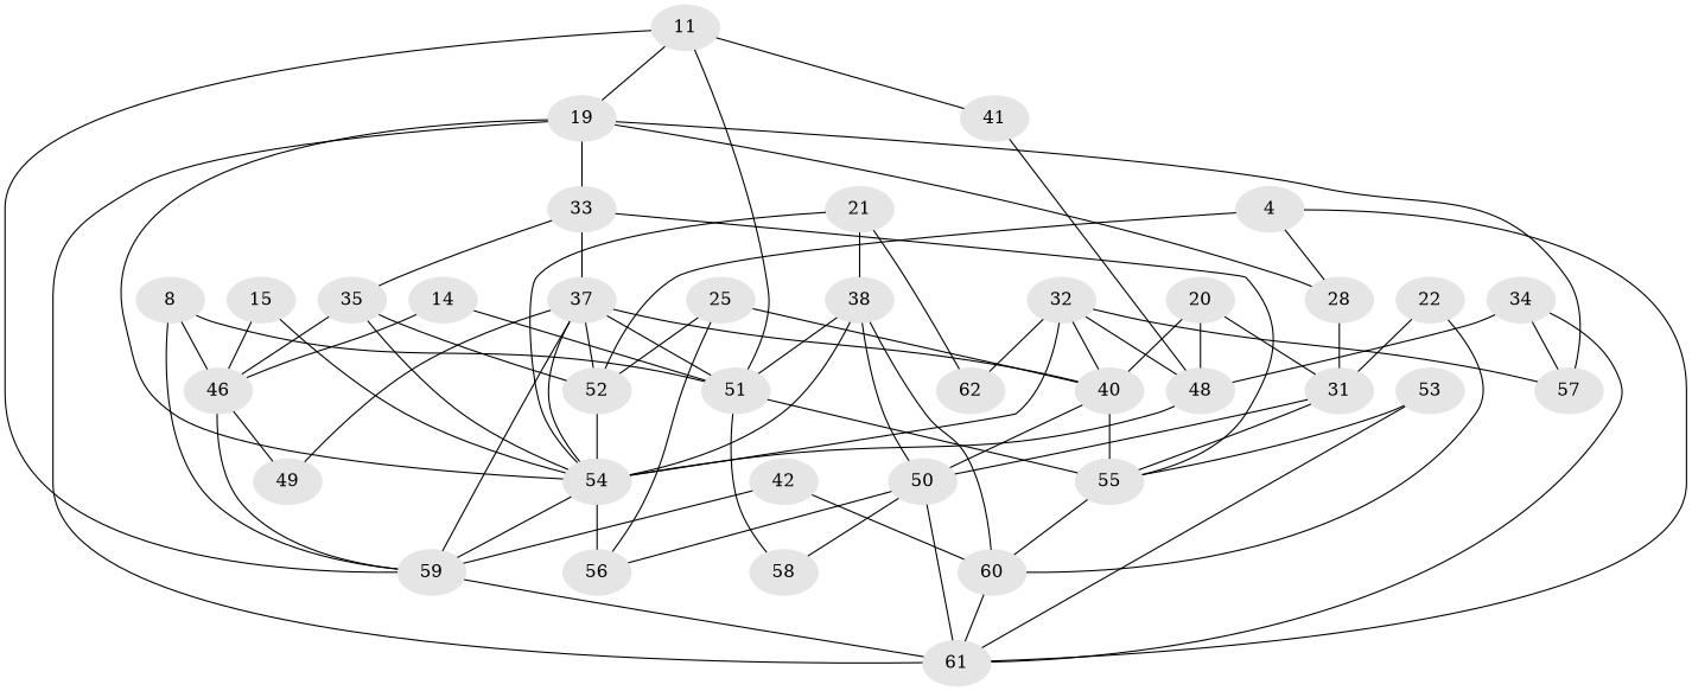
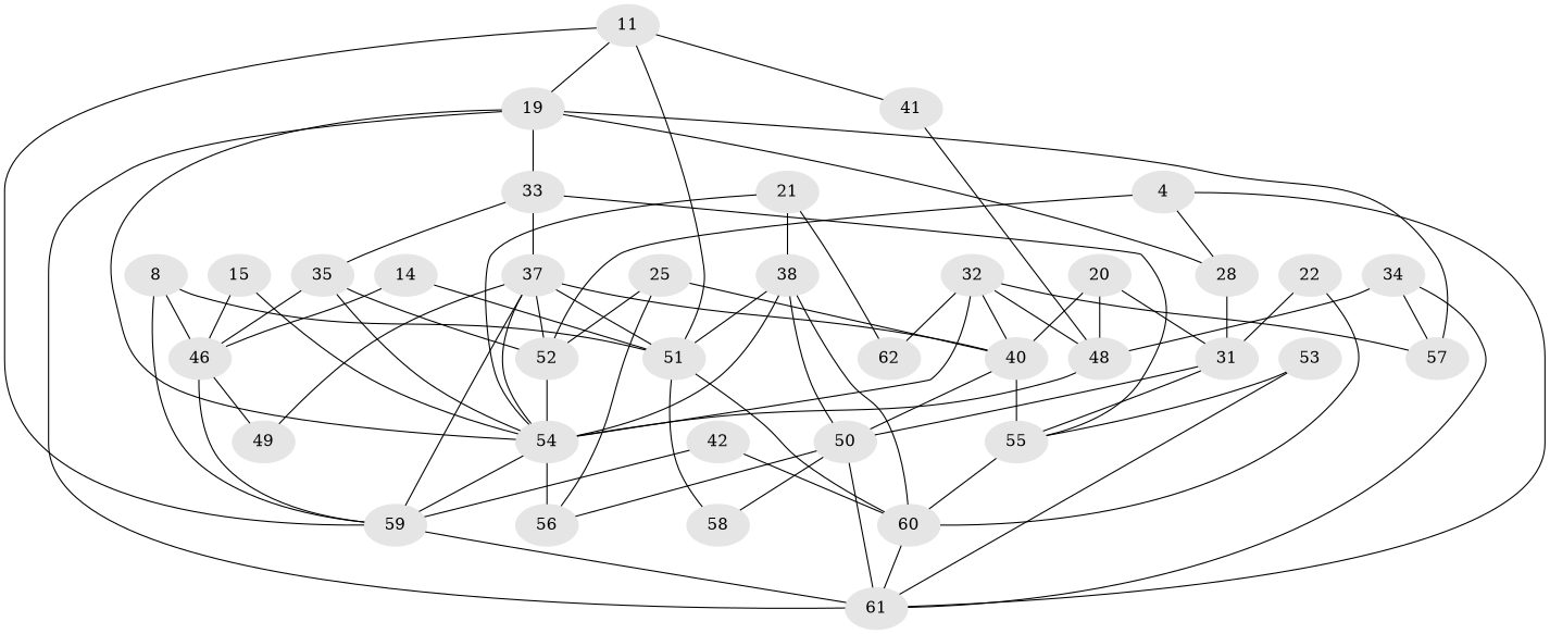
  graph {
    node [color=gray90 style=filled]
    28 [super="+3"]
    31
    4
    52 [super="+47"]
    61 [super="+7+6"]
    54 [super="+17+13+18"]
    8 [super="+5"]
    46 [super="+24"]
    51 [super="+36+26"]
    59 [super="+29"]
    49
    60 [super="+45"]
    58
    19 [super="+10"]
    33
    57
    11
    41
    48 [super="+44"]
    14
    15
    56 [super="+23"]
    55 [super="+39"]
    35
    37 [super="+16"]
    20
    40 [super="+2"]
    50 [super="+27+43"]
    38 [super="+30"]
    21
    62
    22
    25
    32
    34
    42
    53
    28 -- 31
    31 -- 55
    31 -- 50
    4 -- 28
    4 -- 52 [weight=2]
    4 -- 61
    52 -- 54
    54 -- 59
    54 -- 56 [weight=4]
    8 -- 46 [weight=2]
    8 -- 51
    8 -- 59
    46 -- 59 [weight=2]
    46 -- 49
-   51 -- 55
+   51 -- 60
    51 -- 58
    59 -- 61
    60 -- 61 [weight=2]
    19 -- 28
    19 -- 61 [weight=2]
    19 -- 54
    19 -- 33
    19 -- 57
    33 -- 55
    33 -- 35
    33 -- 37
    11 -- 51
    11 -- 59
    11 -- 19
    11 -- 41
    41 -- 48
    48 -- 54 [weight=2]
    14 -- 46
    14 -- 51
    15 -- 54
    15 -- 46
    55 -- 60 [weight=2]
    35 -- 52 [weight=2]
    35 -- 54
    35 -- 46
    37 -- 52
    37 -- 54
    37 -- 51 [weight=2]
    37 -- 59 [weight=2]
    37 -- 49
    37 -- 40
    20 -- 31
    20 -- 48
    20 -- 40
    40 -- 55 [weight=2]
    40 -- 50
    50 -- 61 [weight=2]
    50 -- 58
    50 -- 56 [weight=2]
    38 -- 54
    38 -- 51 [weight=2]
    38 -- 60
    38 -- 50 [weight=2]
    21 -- 54
    21 -- 38
    21 -- 62
    22 -- 31
    22 -- 60
    25 -- 52
    25 -- 56
    25 -- 40
    32 -- 54
    32 -- 57
    32 -- 48
    32 -- 40
    32 -- 62
    34 -- 61
    34 -- 57
    34 -- 48
    42 -- 59
    42 -- 60
    53 -- 61
    53 -- 55
  }
